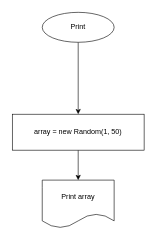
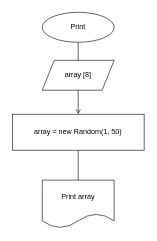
  <mxCell id="0" />
  <mxCell id="1" parent="0" />
- <mxCell id="2" value="" style="edgeStyle=none;html=1;" parent="1" source="3" target="5" edge="1"><mxGeometry relative="1" as="geometry" /></mxCell>
+ <mxCell id="2" value="" style="edgeStyle=none;html=1;endArrow=open;" parent="1" source="3" target="5" edge="1"><mxGeometry relative="1" as="geometry" /></mxCell>
  <mxCell id="3" value="Print" style="ellipse;whiteSpace=wrap;html=1;" parent="1" vertex="1"><mxGeometry x="70" y="20" width="120" height="50" as="geometry" /></mxCell>
- <mxCell id="4" value="" style="edgeStyle=none;html=1;" parent="1" source="5" target="6" edge="1"><mxGeometry relative="1" as="geometry" /></mxCell>
+ <mxCell id="4" value="" style="edgeStyle=none;html=1;endArrow=none;" parent="1" source="5" target="6" edge="1"><mxGeometry relative="1" as="geometry" /></mxCell>
  <mxCell id="5" value="array = new Random(1, 50)" style="whiteSpace=wrap;html=1;" parent="1" vertex="1"><mxGeometry x="20" y="190" width="220" height="60" as="geometry" /></mxCell>
  <mxCell id="6" value="Print array" style="shape=document;whiteSpace=wrap;html=1;boundedLbl=1;" parent="1" vertex="1"><mxGeometry x="70" y="300" width="120" height="80" as="geometry" /></mxCell>
+ <mxCell id="7" value="&lt;span&gt;array [8]&lt;/span&gt;" style="shape=parallelogram;perimeter=parallelogramPerimeter;whiteSpace=wrap;html=1;fixedSize=1;" parent="1" vertex="1"><mxGeometry x="70" y="100" width="120" height="50" as="geometry" /></mxCell>
